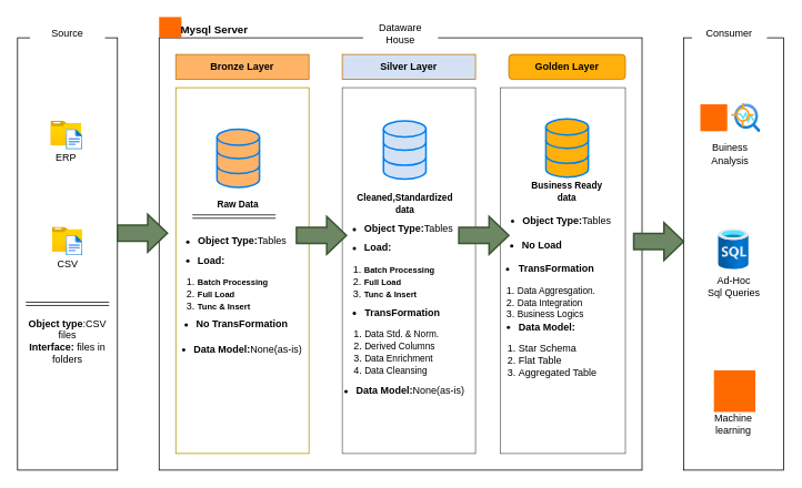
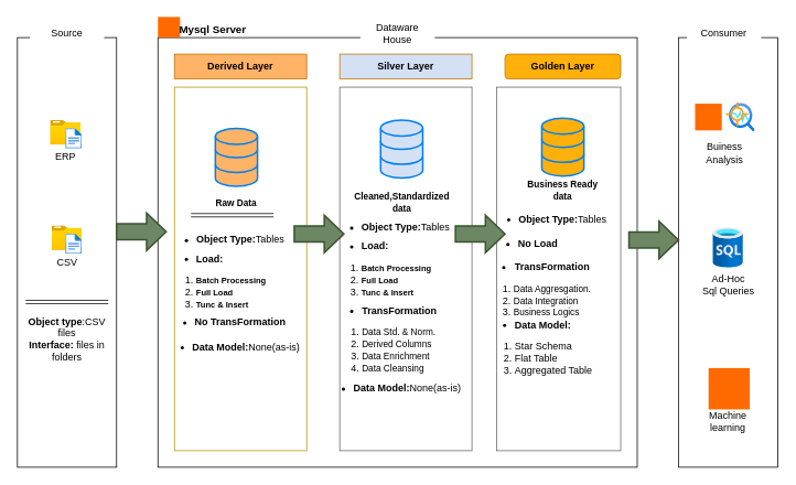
  <mxCell id="0" />
  <mxCell id="1" parent="0" />
  <mxCell id="2" value="" style="rounded=0;whiteSpace=wrap;html=1;" parent="1" vertex="1"><mxGeometry x="20" y="45" width="120" height="520" as="geometry" /></mxCell>
  <mxCell id="3" value="Source" style="text;html=1;align=center;verticalAlign=middle;whiteSpace=wrap;rounded=0;fillColor=default;" parent="1" vertex="1"><mxGeometry x="35" y="25" width="90" height="30" as="geometry" /></mxCell>
  <mxCell id="4" value="" style="rounded=0;whiteSpace=wrap;html=1;" parent="1" vertex="1"><mxGeometry x="190" y="45" width="580" height="520" as="geometry" /></mxCell>
  <mxCell id="5" value="Dataware House" style="text;html=1;align=center;verticalAlign=middle;whiteSpace=wrap;rounded=0;fillColor=default;" parent="1" vertex="1"><mxGeometry x="435" y="25" width="90" height="30" as="geometry" /></mxCell>
  <mxCell id="6" value="" style="rounded=0;whiteSpace=wrap;html=1;" parent="1" vertex="1"><mxGeometry x="820" y="45" width="120" height="520" as="geometry" /></mxCell>
  <mxCell id="7" value="Consumer" style="text;html=1;align=center;verticalAlign=middle;whiteSpace=wrap;rounded=0;fillColor=default;" parent="1" vertex="1"><mxGeometry x="830" y="25" width="90" height="30" as="geometry" /></mxCell>
- <mxCell id="8" value="Bronze Layer" style="rounded=0;whiteSpace=wrap;html=1;fillColor=#FFB366;fontColor=#000000;strokeColor=#BD7000;fillStyle=solid;fontStyle=1" parent="1" vertex="1"><mxGeometry x="210" y="65" width="160" height="30" as="geometry" /></mxCell>
+ <mxCell id="8" value="Derived Layer" style="rounded=0;whiteSpace=wrap;html=1;fillColor=#FFB366;fontColor=#000000;strokeColor=#BD7000;fillStyle=solid;fontStyle=1" parent="1" vertex="1"><mxGeometry x="210" y="65" width="160" height="30" as="geometry" /></mxCell>
  <mxCell id="9" value="" style="rounded=0;whiteSpace=wrap;html=1;fillStyle=solid;fillColor=#FFFFFF;fontColor=#000000;strokeColor=#B09500;labelBackgroundColor=none;" parent="1" vertex="1"><mxGeometry x="210" y="105" width="160" height="440" as="geometry" /></mxCell>
  <mxCell id="10" value="Silver&lt;font style=&quot;color: rgb(0, 0, 0);&quot;&gt;&amp;nbsp;Layer&lt;/font&gt;" style="rounded=0;whiteSpace=wrap;html=1;fillColor=#D4E1F5;fontColor=#000000;strokeColor=#BD7000;fillStyle=solid;fontStyle=1" parent="1" vertex="1"><mxGeometry x="410" y="65" width="160" height="30" as="geometry" /></mxCell>
  <mxCell id="11" value="" style="rounded=0;whiteSpace=wrap;html=1;fillStyle=solid;fillColor=#FFFFFF;fontColor=#333333;strokeColor=#666666;" parent="1" vertex="1"><mxGeometry x="410" y="105" width="160" height="440" as="geometry" /></mxCell>
  <mxCell id="12" value="Golden Layer" style="whiteSpace=wrap;html=1;fillColor=#FFB00A;fontColor=#000000;strokeColor=#BD7000;fillStyle=solid;fontStyle=1;rounded=1;" parent="1" vertex="1"><mxGeometry x="610" y="65" width="140" height="30" as="geometry" /></mxCell>
  <mxCell id="13" value="" style="rounded=0;whiteSpace=wrap;html=1;fillStyle=solid;fillColor=#FFFFFF;fontColor=#000000;strokeColor=#666666;" parent="1" vertex="1"><mxGeometry x="600" y="105" width="150" height="440" as="geometry" /></mxCell>
  <mxCell id="14" value="" style="shape=link;html=1;rounded=0;" parent="1" edge="1"><mxGeometry width="100" relative="1" as="geometry"><mxPoint x="30" y="365" as="sourcePoint" /><mxPoint x="130" y="365" as="targetPoint" /></mxGeometry></mxCell>
  <mxCell id="15" value="&lt;b&gt;Object type&lt;/b&gt;:CSV files&lt;div&gt;&lt;b&gt;Interface:&lt;/b&gt; files in folders&lt;/div&gt;" style="text;html=1;align=center;verticalAlign=middle;whiteSpace=wrap;rounded=0;" parent="1" vertex="1"><mxGeometry x="20" y="395" width="120" height="30" as="geometry" /></mxCell>
  <mxCell id="16" value="" style="html=1;verticalLabelPosition=bottom;align=center;labelBackgroundColor=#ffffff;verticalAlign=top;strokeWidth=2;strokeColor=#0080F0;shadow=0;dashed=0;shape=mxgraph.ios7.icons.data;fillColor=#FFB366;" parent="1" vertex="1"><mxGeometry x="259.5" y="155" width="51" height="70" as="geometry" /></mxCell>
  <mxCell id="17" value="" style="html=1;verticalLabelPosition=bottom;align=center;labelBackgroundColor=#ffffff;verticalAlign=top;strokeWidth=2;strokeColor=#0080F0;shadow=0;dashed=0;shape=mxgraph.ios7.icons.data;fillColor=#D4E1F5;" parent="1" vertex="1"><mxGeometry x="459.5" y="145" width="51" height="70" as="geometry" /></mxCell>
  <mxCell id="18" value="" style="html=1;verticalLabelPosition=bottom;align=center;labelBackgroundColor=#ffffff;verticalAlign=top;strokeWidth=2;strokeColor=#0080F0;shadow=0;dashed=0;shape=mxgraph.ios7.icons.data;fillColor=#FFB00A;" parent="1" vertex="1"><mxGeometry x="654.5" y="142.67" width="51" height="70" as="geometry" /></mxCell>
  <mxCell id="19" value="&lt;font style=&quot;color: rgb(0, 0, 0);&quot;&gt;Raw Data&lt;/font&gt;" style="text;html=1;align=center;verticalAlign=middle;whiteSpace=wrap;rounded=0;fontStyle=1;fontSize=11;" parent="1" vertex="1"><mxGeometry x="240" y="230" width="90" height="30" as="geometry" /></mxCell>
  <mxCell id="20" value="&lt;font&gt;Cleaned,Standardized data&lt;/font&gt;" style="text;html=1;align=center;verticalAlign=middle;whiteSpace=wrap;rounded=0;fontStyle=1;fontColor=#000000;fontSize=11;" parent="1" vertex="1"><mxGeometry x="429.75" y="230" width="110.5" height="30" as="geometry" /></mxCell>
  <mxCell id="21" value="&lt;font&gt;Business Ready data&lt;/font&gt;" style="text;html=1;align=center;verticalAlign=middle;whiteSpace=wrap;rounded=0;fontStyle=1;fontSize=11;fontColor=#000000;" parent="1" vertex="1"><mxGeometry x="635" y="215" width="90" height="30" as="geometry" /></mxCell>
  <mxCell id="22" value="" style="shape=mxgraph.arrows.arrow_right;html=1;verticalLabelPosition=bottom;verticalAlign=top;strokeWidth=2;strokeColor=#3A5431;fillColor=#6d8764;fontColor=#ffffff;" parent="1" vertex="1"><mxGeometry x="140" y="257.32" width="60" height="45.35" as="geometry" /></mxCell>
  <mxCell id="23" value="" style="shape=mxgraph.arrows.arrow_right;html=1;verticalLabelPosition=bottom;verticalAlign=top;strokeWidth=2;strokeColor=#3A5431;fillColor=#6d8764;fontColor=#ffffff;" parent="1" vertex="1"><mxGeometry x="355" y="260" width="60" height="45.35" as="geometry" /></mxCell>
  <mxCell id="24" value="" style="shape=mxgraph.arrows.arrow_right;html=1;verticalLabelPosition=bottom;verticalAlign=top;strokeWidth=2;strokeColor=#3A5431;fillColor=#6d8764;fontColor=#ffffff;" parent="1" vertex="1"><mxGeometry x="550" y="260" width="60" height="45.35" as="geometry" /></mxCell>
  <mxCell id="25" value="" style="shape=mxgraph.arrows.arrow_right;html=1;verticalLabelPosition=bottom;verticalAlign=top;strokeWidth=2;strokeColor=#3A5431;fillColor=#6d8764;fontColor=#ffffff;" parent="1" vertex="1"><mxGeometry x="760" y="267.33" width="60" height="45.35" as="geometry" /></mxCell>
  <mxCell id="26" value="" style="shape=link;html=1;rounded=0;strokeColor=#000000;" parent="1" edge="1"><mxGeometry width="100" relative="1" as="geometry"><mxPoint x="230" y="260" as="sourcePoint" /><mxPoint x="330" y="260" as="targetPoint" /><Array as="points" /></mxGeometry></mxCell>
  <mxCell id="27" value="&lt;ul&gt;&lt;li&gt;&lt;font style=&quot;&quot;&gt;&lt;b&gt;&lt;font style=&quot;&quot;&gt;Object Type:&lt;/font&gt;&lt;/b&gt;Tables&lt;/font&gt;&lt;/li&gt;&lt;/ul&gt;" style="text;html=1;align=center;verticalAlign=middle;whiteSpace=wrap;rounded=0;fontColor=#000000;" parent="1" vertex="1"><mxGeometry x="190" y="275" width="160" height="30" as="geometry" /></mxCell>
  <mxCell id="28" value="&lt;ul&gt;&lt;li&gt;&lt;font style=&quot;&quot;&gt;&lt;b&gt;&lt;font style=&quot;color: rgb(0, 0, 0);&quot;&gt;&lt;font&gt;Load&lt;/font&gt;:&lt;span style=&quot;white-space: pre;&quot;&gt;&#09;&lt;/span&gt;&lt;span style=&quot;white-space: pre;&quot;&gt;&#09;&lt;/span&gt;&lt;span style=&quot;white-space: pre;&quot;&gt;&#09;&lt;/span&gt;&lt;/font&gt;&lt;/b&gt;&lt;/font&gt;&lt;/li&gt;&lt;/ul&gt;&lt;ol&gt;&lt;li style=&quot;text-align: left;&quot;&gt;&lt;b style=&quot;background-color: transparent;&quot;&gt;&lt;font style=&quot;font-size: 10px; color: rgb(0, 0, 0);&quot;&gt;Batch Processing&amp;nbsp;&lt;/font&gt;&lt;/b&gt;&lt;/li&gt;&lt;li style=&quot;text-align: left;&quot;&gt;&lt;b style=&quot;background-color: transparent;&quot;&gt;&lt;font style=&quot;font-size: 10px; color: rgb(0, 0, 0);&quot;&gt;Full Load&lt;/font&gt;&lt;/b&gt;&lt;/li&gt;&lt;li style=&quot;text-align: left;&quot;&gt;&lt;b style=&quot;background-color: transparent;&quot;&gt;&lt;font style=&quot;font-size: 10px; color: rgb(0, 0, 0);&quot;&gt;Tunc &amp;amp; Insert&lt;/font&gt;&lt;/b&gt;&lt;/li&gt;&lt;/ol&gt;" style="text;html=1;align=center;verticalAlign=middle;whiteSpace=wrap;rounded=0;fontColor=#000000;" parent="1" vertex="1"><mxGeometry x="190" y="325" width="160" height="30" as="geometry" /></mxCell>
  <mxCell id="29" value="&lt;ul&gt;&lt;li&gt;&lt;font style=&quot;color: rgb(0, 0, 0);&quot;&gt;&lt;b&gt;No TransFormation&lt;/b&gt;&lt;/font&gt;&lt;/li&gt;&lt;/ul&gt;" style="text;html=1;align=center;verticalAlign=middle;whiteSpace=wrap;rounded=0;fontColor=#000000;" parent="1" vertex="1"><mxGeometry x="190" y="375" width="160" height="30" as="geometry" /></mxCell>
  <mxCell id="30" value="&lt;ul&gt;&lt;li&gt;&lt;font style=&quot;&quot;&gt;&lt;font style=&quot;&quot;&gt;&lt;b&gt;Data Model:&lt;/b&gt;None(as-is)&lt;/font&gt;&lt;/font&gt;&lt;/li&gt;&lt;/ul&gt;" style="text;html=1;align=left;verticalAlign=middle;whiteSpace=wrap;rounded=0;fontColor=#000000;" parent="1" vertex="1"><mxGeometry x="190" y="405" width="180" height="30" as="geometry" /></mxCell>
  <mxCell id="31" value="&lt;ul&gt;&lt;li&gt;&lt;font style=&quot;&quot;&gt;&lt;font style=&quot;&quot;&gt;&lt;b&gt;Data Model:&lt;/b&gt;None(as-is)&lt;/font&gt;&lt;/font&gt;&lt;/li&gt;&lt;/ul&gt;" style="text;html=1;align=left;verticalAlign=middle;whiteSpace=wrap;rounded=0;fontColor=#000000;" parent="1" vertex="1"><mxGeometry x="385" y="455" width="180" height="30" as="geometry" /></mxCell>
  <mxCell id="32" value="&lt;ul&gt;&lt;li&gt;&lt;font style=&quot;&quot;&gt;&lt;b&gt;&lt;font style=&quot;&quot;&gt;Object Type:&lt;/font&gt;&lt;/b&gt;Tables&lt;/font&gt;&lt;/li&gt;&lt;/ul&gt;" style="text;html=1;align=center;verticalAlign=middle;whiteSpace=wrap;rounded=0;fontColor=#000000;" parent="1" vertex="1"><mxGeometry x="390" y="260" width="160" height="30" as="geometry" /></mxCell>
  <mxCell id="33" value="&lt;ul&gt;&lt;li&gt;&lt;font style=&quot;color: rgb(0, 0, 0);&quot;&gt;&lt;b&gt;TransFormation&lt;/b&gt;&lt;/font&gt;&lt;/li&gt;&lt;/ul&gt;&lt;ol&gt;&lt;li style=&quot;text-align: left;&quot;&gt;&lt;font style=&quot;font-size: 11px;&quot; color=&quot;#000000&quot;&gt;Data Std. &amp;amp; Norm.&lt;/font&gt;&lt;/li&gt;&lt;li style=&quot;text-align: left;&quot;&gt;&lt;font style=&quot;font-size: 11px;&quot; color=&quot;#000000&quot;&gt;Derived Columns&lt;/font&gt;&lt;/li&gt;&lt;li style=&quot;text-align: left;&quot;&gt;&lt;font style=&quot;font-size: 11px;&quot; color=&quot;#000000&quot;&gt;Data Enrichment&lt;/font&gt;&lt;/li&gt;&lt;li style=&quot;text-align: left;&quot;&gt;&lt;font style=&quot;font-size: 11px;&quot; color=&quot;#000000&quot;&gt;Data Cleansing&lt;/font&gt;&lt;/li&gt;&lt;/ol&gt;" style="text;html=1;align=center;verticalAlign=middle;whiteSpace=wrap;rounded=0;fontColor=#000000;" parent="1" vertex="1"><mxGeometry x="385" y="405" width="155" height="10" as="geometry" /></mxCell>
  <mxCell id="34" value="&lt;ul&gt;&lt;li&gt;&lt;font style=&quot;&quot;&gt;&lt;b&gt;&lt;font style=&quot;color: rgb(0, 0, 0);&quot;&gt;&lt;font&gt;Load&lt;/font&gt;:&lt;span style=&quot;white-space: pre;&quot;&gt;&#09;&lt;/span&gt;&lt;span style=&quot;white-space: pre;&quot;&gt;&#09;&lt;/span&gt;&lt;span style=&quot;white-space: pre;&quot;&gt;&#09;&lt;/span&gt;&lt;/font&gt;&lt;/b&gt;&lt;/font&gt;&lt;/li&gt;&lt;/ul&gt;&lt;ol&gt;&lt;li style=&quot;text-align: left;&quot;&gt;&lt;b style=&quot;background-color: transparent;&quot;&gt;&lt;font style=&quot;font-size: 10px; color: rgb(0, 0, 0);&quot;&gt;Batch Processing&amp;nbsp;&lt;/font&gt;&lt;/b&gt;&lt;/li&gt;&lt;li style=&quot;text-align: left;&quot;&gt;&lt;b style=&quot;background-color: transparent;&quot;&gt;&lt;font style=&quot;font-size: 10px; color: rgb(0, 0, 0);&quot;&gt;Full Load&lt;/font&gt;&lt;/b&gt;&lt;/li&gt;&lt;li style=&quot;text-align: left;&quot;&gt;&lt;b style=&quot;background-color: transparent;&quot;&gt;&lt;font style=&quot;font-size: 10px; color: rgb(0, 0, 0);&quot;&gt;Tunc &amp;amp; Insert&lt;/font&gt;&lt;/b&gt;&lt;/li&gt;&lt;/ol&gt;" style="text;html=1;align=center;verticalAlign=middle;whiteSpace=wrap;rounded=0;fontColor=#000000;" parent="1" vertex="1"><mxGeometry x="390" y="310" width="160" height="30" as="geometry" /></mxCell>
  <mxCell id="35" value="&lt;ul&gt;&lt;li&gt;&lt;font style=&quot;&quot;&gt;&lt;b&gt;&lt;font style=&quot;&quot;&gt;Object Type:&lt;/font&gt;&lt;/b&gt;Tables&lt;/font&gt;&lt;/li&gt;&lt;/ul&gt;" style="text;html=1;align=center;verticalAlign=middle;whiteSpace=wrap;rounded=0;fontColor=#000000;" parent="1" vertex="1"><mxGeometry x="580" y="249.65" width="160" height="30" as="geometry" /></mxCell>
  <mxCell id="36" value="&lt;ul&gt;&lt;li&gt;&lt;font style=&quot;color: rgb(0, 0, 0);&quot;&gt;&lt;b&gt;No Load&lt;/b&gt;&lt;/font&gt;&lt;/li&gt;&lt;/ul&gt;" style="text;html=1;align=center;verticalAlign=middle;whiteSpace=wrap;rounded=0;fontColor=#000000;" parent="1" vertex="1"><mxGeometry x="550" y="280" width="160" height="30" as="geometry" /></mxCell>
  <mxCell id="37" value="&lt;ul&gt;&lt;li&gt;&lt;font style=&quot;color: rgb(0, 0, 0);&quot;&gt;&lt;b&gt;TransFormation&lt;/b&gt;&lt;/font&gt;&lt;/li&gt;&lt;/ul&gt;&lt;ol&gt;&lt;li style=&quot;text-align: left;&quot;&gt;&lt;font style=&quot;font-size: 11px;&quot; color=&quot;#000000&quot;&gt;Data Aggresgation.&lt;/font&gt;&lt;/li&gt;&lt;li style=&quot;text-align: left;&quot;&gt;&lt;font style=&quot;font-size: 11px;&quot; color=&quot;#000000&quot;&gt;Data Integration&lt;/font&gt;&lt;/li&gt;&lt;li style=&quot;text-align: left;&quot;&gt;&lt;font color=&quot;#000000&quot;&gt;&lt;span style=&quot;font-size: 11px;&quot;&gt;Business Logics&lt;/span&gt;&lt;/font&gt;&lt;/li&gt;&lt;/ol&gt;" style="text;html=1;align=center;verticalAlign=middle;whiteSpace=wrap;rounded=0;fontColor=#000000;" parent="1" vertex="1"><mxGeometry x="570" y="345" width="155" height="10" as="geometry" /></mxCell>
  <mxCell id="38" value="&lt;ul&gt;&lt;li&gt;&lt;font style=&quot;&quot;&gt;&lt;font style=&quot;&quot;&gt;&lt;b&gt;Data Model:&lt;/b&gt;&lt;/font&gt;&lt;/font&gt;&lt;/li&gt;&lt;/ul&gt;&lt;ol&gt;&lt;li&gt;&lt;span style=&quot;background-color: transparent;&quot;&gt;&lt;font style=&quot;color: light-dark(rgb(0, 0, 0), rgb(0, 0, 0));&quot;&gt;Star Schema&amp;nbsp;&lt;/font&gt;&lt;/span&gt;&lt;/li&gt;&lt;li&gt;&lt;font style=&quot;&quot;&gt;&lt;font style=&quot;&quot;&gt;Flat Table&lt;/font&gt;&lt;/font&gt;&lt;/li&gt;&lt;li&gt;&lt;font style=&quot;&quot;&gt;&lt;font style=&quot;&quot;&gt;Aggregated Table&lt;/font&gt;&lt;/font&gt;&lt;/li&gt;&lt;/ol&gt;" style="text;html=1;align=left;verticalAlign=middle;whiteSpace=wrap;rounded=0;fontColor=#000000;" parent="1" vertex="1"><mxGeometry x="580" y="405" width="180" height="30" as="geometry" /></mxCell>
  <mxCell id="39" value="" style="points=[];aspect=fixed;html=1;align=center;shadow=0;dashed=0;fillColor=#FF6A00;strokeColor=none;shape=mxgraph.alibaba_cloud.nlp-sa_sentiment_analysis;" parent="1" vertex="1"><mxGeometry x="840" y="125" width="32.33" height="32.33" as="geometry" /></mxCell>
  <mxCell id="40" value="" style="image;aspect=fixed;html=1;points=[];align=center;fontSize=12;image=img/lib/azure2/ai_machine_learning/Anomaly_Detector.svg;" parent="1" vertex="1"><mxGeometry x="877.37" y="123.59" width="35.15" height="35.15" as="geometry" /></mxCell>
  <mxCell id="41" value="" style="points=[];aspect=fixed;html=1;align=center;shadow=0;dashed=0;fillColor=#FF6A00;strokeColor=none;shape=mxgraph.alibaba_cloud.machine_learning;" parent="1" vertex="1"><mxGeometry x="856.3" y="444.95" width="49.8" height="50.1" as="geometry" /></mxCell>
  <mxCell id="42" value="Buiness Analysis" style="text;html=1;align=center;verticalAlign=middle;whiteSpace=wrap;rounded=0;" parent="1" vertex="1"><mxGeometry x="846.1" y="170.35" width="60" height="30" as="geometry" /></mxCell>
  <mxCell id="43" value="Machine learning" style="text;html=1;align=center;verticalAlign=middle;whiteSpace=wrap;rounded=0;" parent="1" vertex="1"><mxGeometry x="850" y="495.05" width="60" height="30" as="geometry" /></mxCell>
  <mxCell id="44" value="Ad-Hoc&lt;div&gt;Sql Queries&lt;/div&gt;" style="image;aspect=fixed;html=1;points=[];align=center;fontSize=12;image=img/lib/azure2/databases/SQL_Database.svg;" parent="1" vertex="1"><mxGeometry x="861.63" y="275" width="36.75" height="49" as="geometry" /></mxCell>
  <mxCell id="45" value="CSV" style="image;aspect=fixed;html=1;points=[];align=center;fontSize=12;image=img/lib/azure2/general/Folder_Blank.svg;" parent="1" vertex="1"><mxGeometry x="61.52" y="272.67" width="36.96" height="30" as="geometry" /></mxCell>
  <mxCell id="46" value="" style="image;aspect=fixed;html=1;points=[];align=center;fontSize=12;image=img/lib/azure2/general/File.svg;" parent="1" vertex="1"><mxGeometry x="78.48" y="282.67" width="20" height="24.65" as="geometry" /></mxCell>
  <mxCell id="47" value="ERP" style="image;aspect=fixed;html=1;points=[];align=center;fontSize=12;image=img/lib/azure2/general/Folder_Blank.svg;" parent="1" vertex="1"><mxGeometry x="60" y="145" width="36.96" height="30" as="geometry" /></mxCell>
  <mxCell id="48" value="" style="image;aspect=fixed;html=1;points=[];align=center;fontSize=12;image=img/lib/azure2/general/File.svg;" parent="1" vertex="1"><mxGeometry x="78.48" y="155" width="20" height="24.65" as="geometry" /></mxCell>
  <mxCell id="49" value="" style="points=[];aspect=fixed;html=1;align=center;shadow=0;dashed=0;fillColor=#FF6A00;strokeColor=none;shape=mxgraph.alibaba_cloud.mysql;" parent="1" vertex="1"><mxGeometry x="190" y="20" width="26.83" height="25" as="geometry" /></mxCell>
  <mxCell id="50" value="Mysql Server" style="text;html=1;align=center;verticalAlign=middle;whiteSpace=wrap;rounded=0;fontStyle=1;fontSize=13;" parent="1" vertex="1"><mxGeometry x="210" y="20" width="93.17" height="30" as="geometry" /></mxCell>
